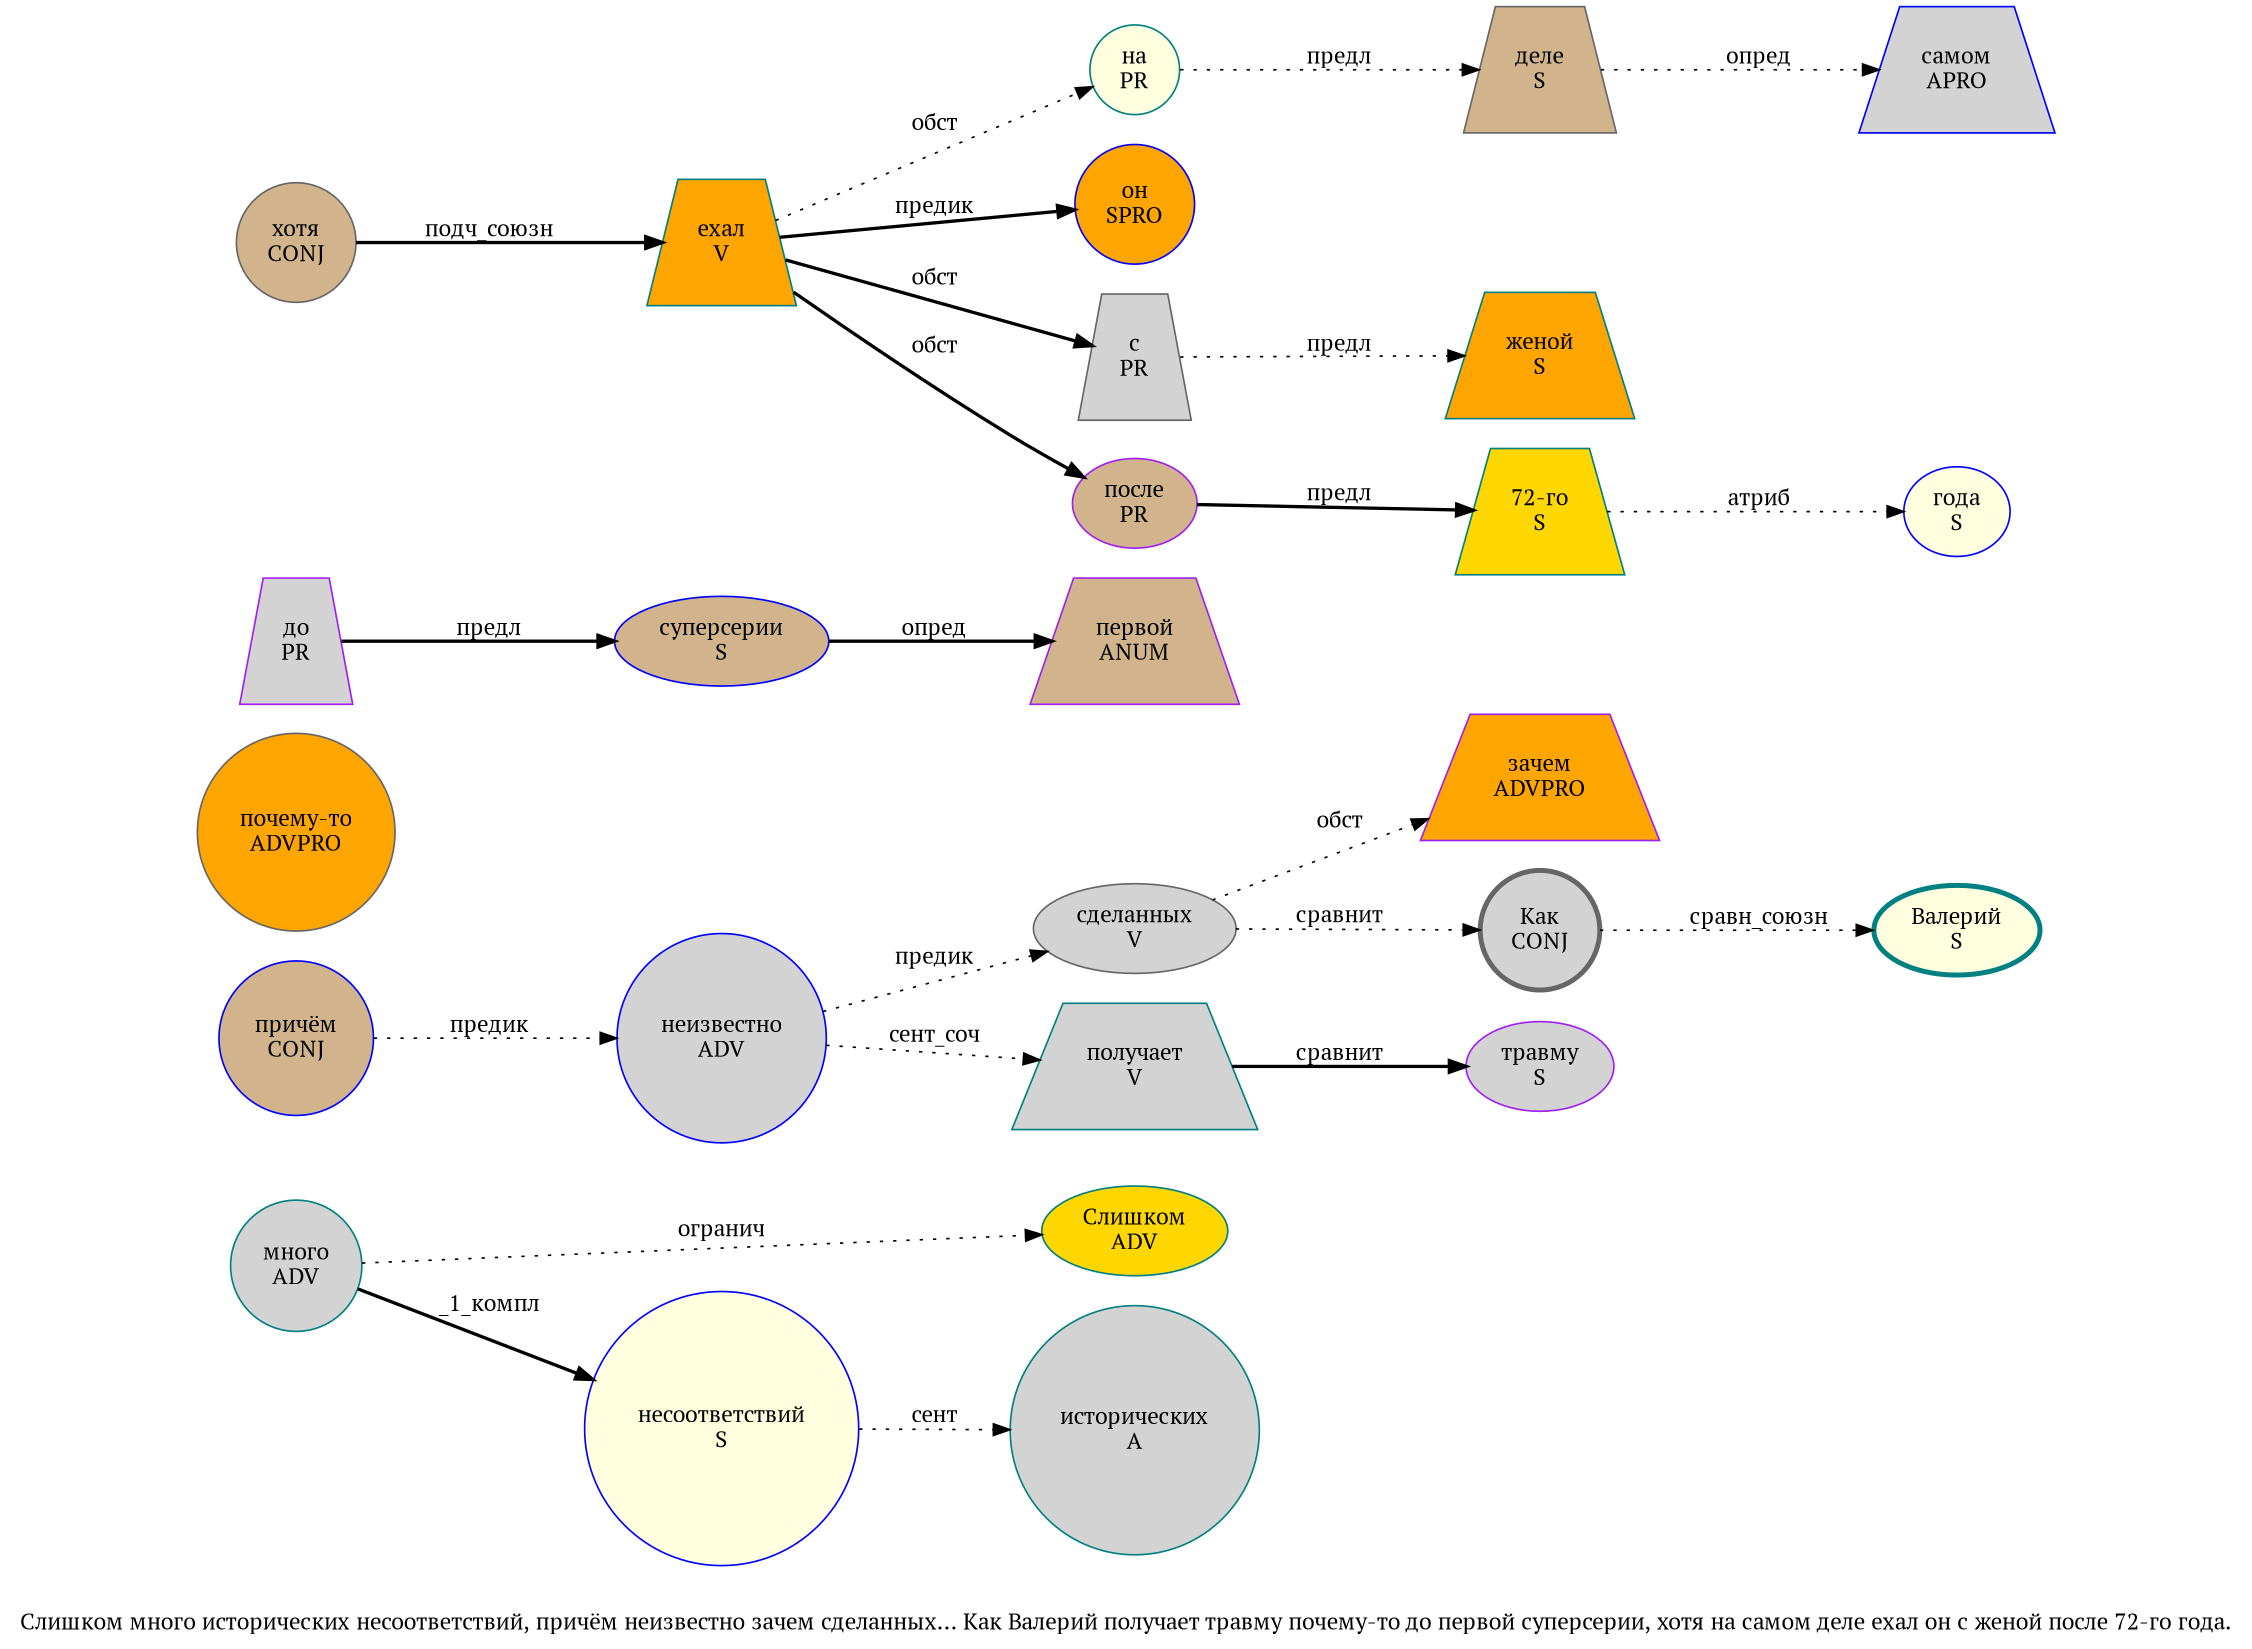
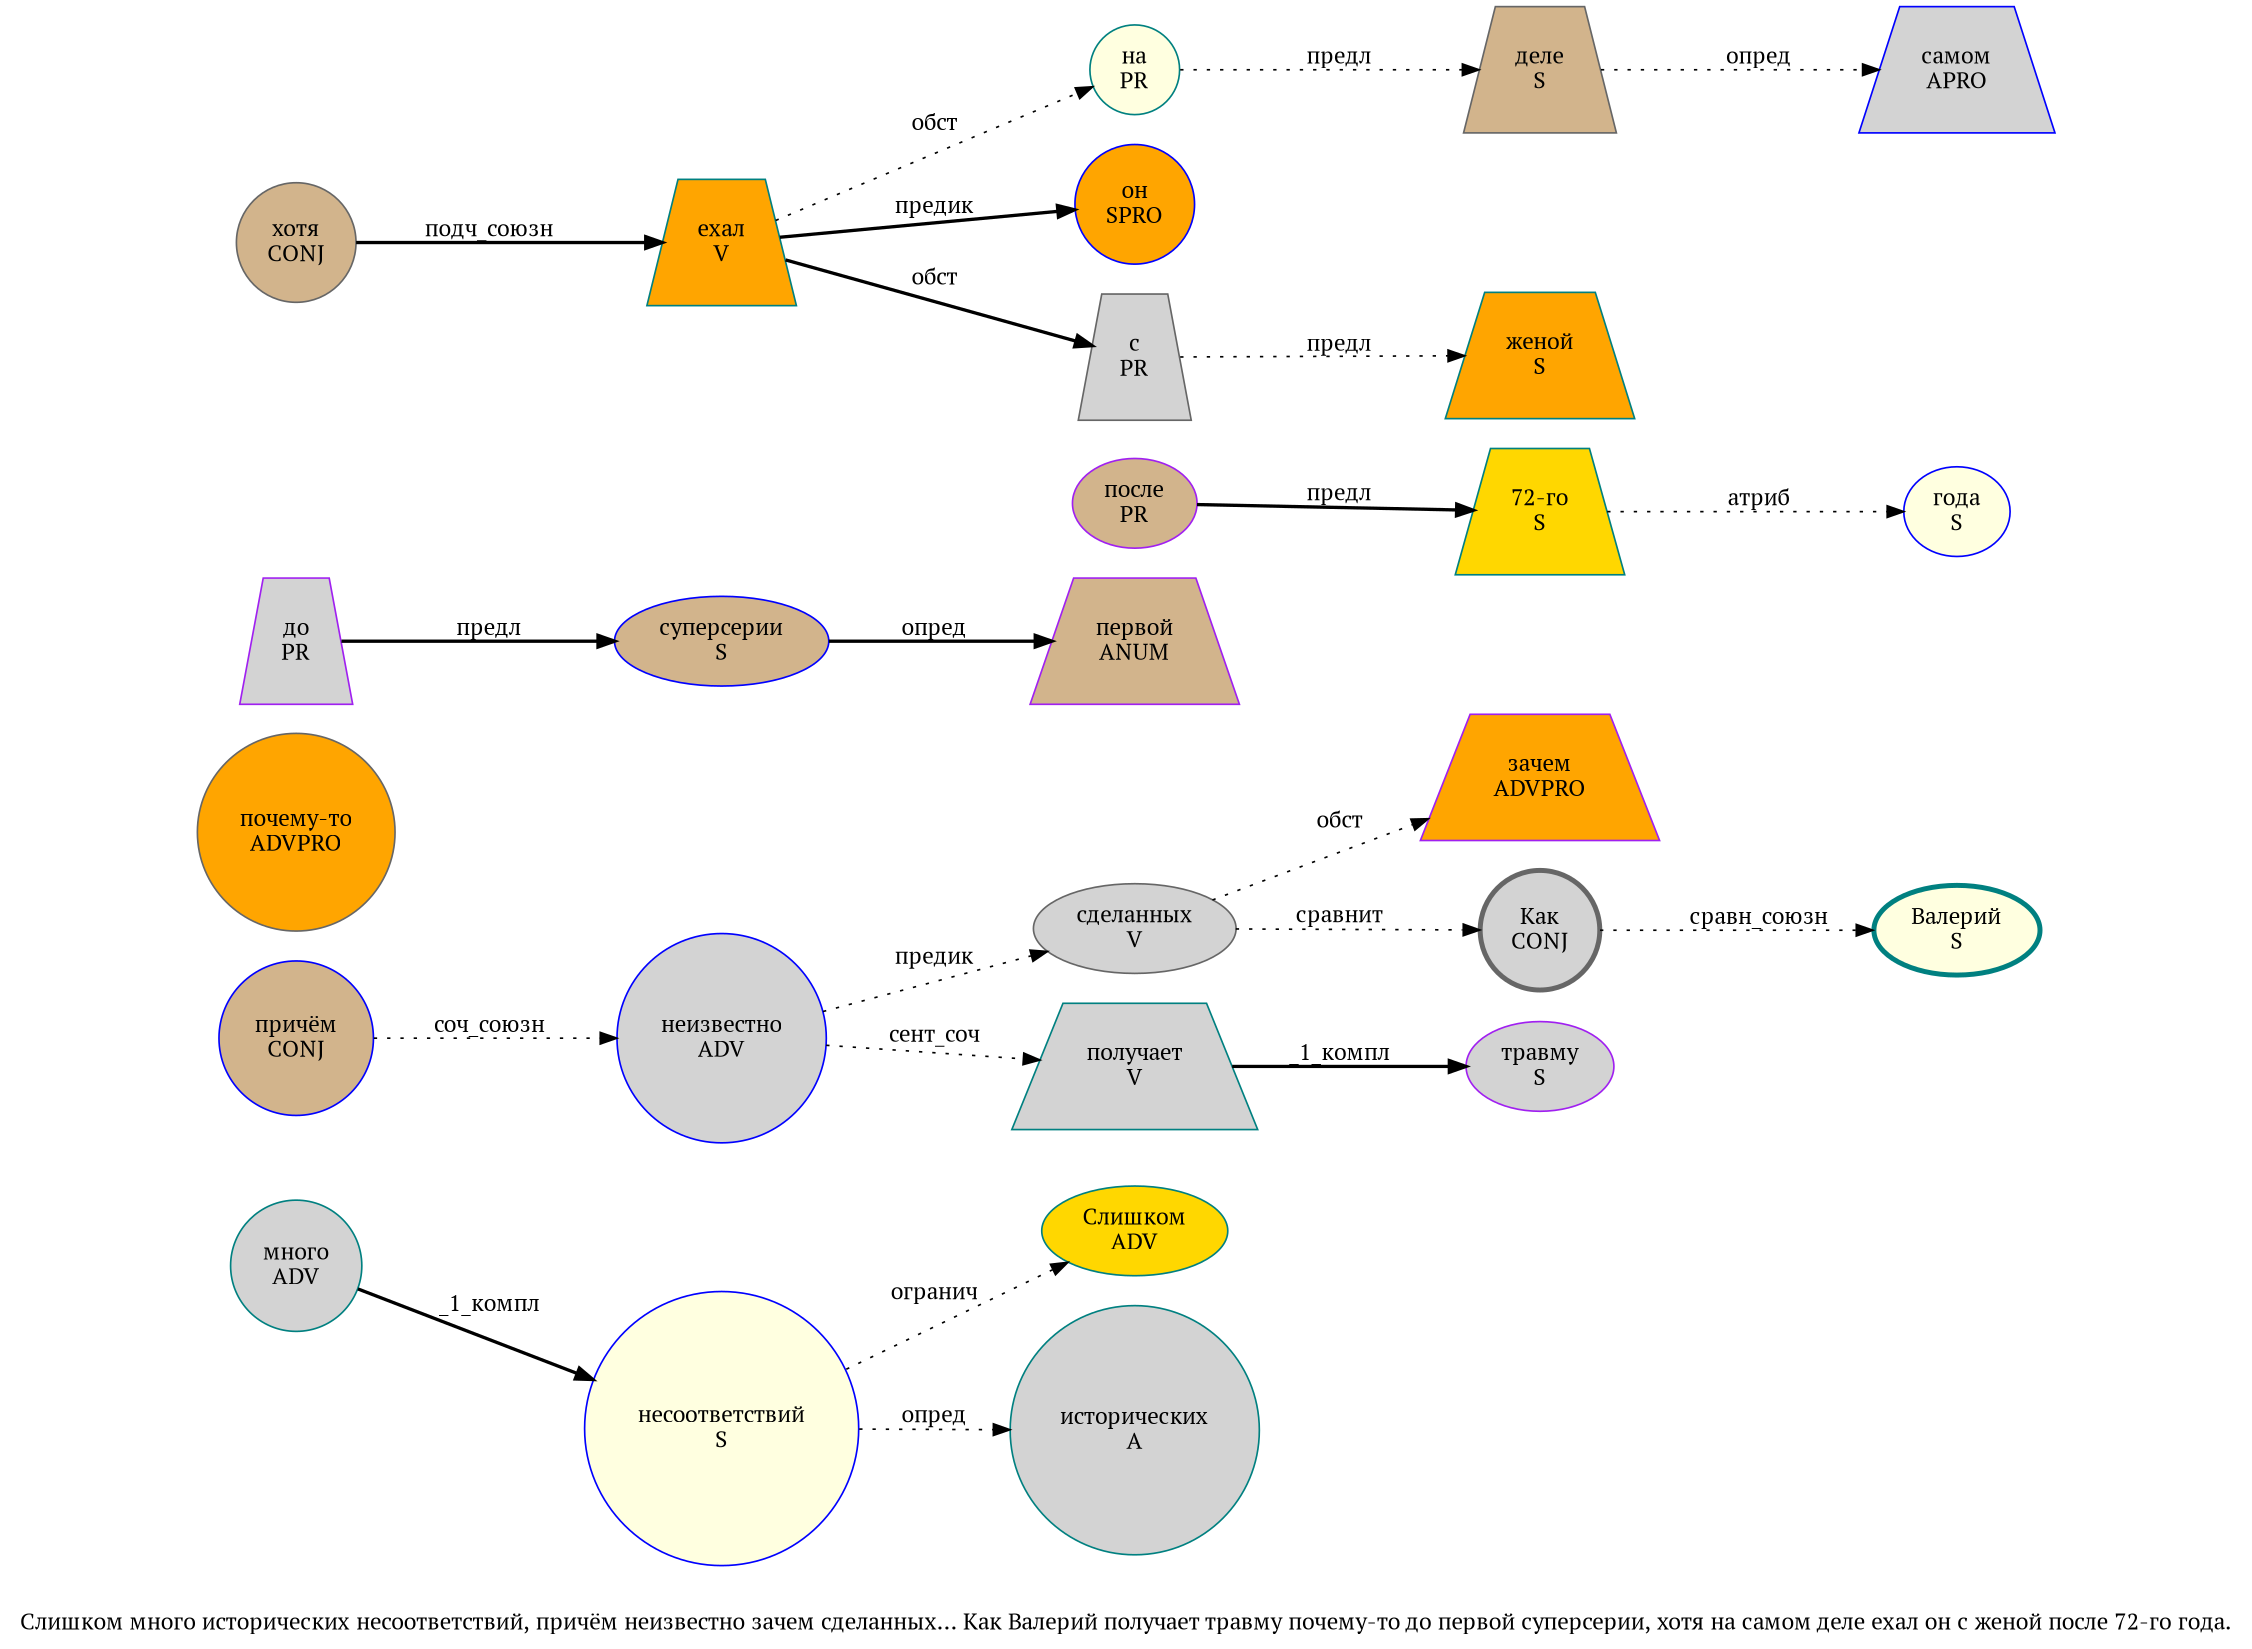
  digraph {
    fontname="PT Serif"
    label="Слишком много исторических несоответствий, причём неизвестно зачем сделанных… Как Валерий получает травму почему-то до первой суперсерии, хотя на самом деле ехал он с женой после 72-го года."
    rankdir=LR
    node [color=teal fillcolor=lightgrey fontname="PT Serif" penwidth=1 shape=trapezium style=filled]
    edge [fontname="PT Serif" style=dotted]
    n1 [fillcolor=gold label="Слишком\nADV" shape=ellipse]
    n2 [label="много\nADV" shape=circle]
    n3 [color=blue fillcolor=lightyellow label="несоответствий\nS" shape=circle]
    n4 [label="исторических\nA" shape=circle]
    n5 [color=blue fillcolor=tan label="причём\nCONJ" shape=circle]
    n6 [color=blue label="неизвестно\nADV" shape=circle]
    n7 [color=gray40 label="сделанных\nV" shape=ellipse]
    n8 [label="получает\nV"]
    n9 [color=purple fillcolor=orange label="зачем\nADVPRO"]
    n10 [color=gray40 label="Как\nCONJ" penwidth=3 shape=circle]
    n11 [color=purple label="травму\nS" shape=ellipse]
    n12 [fillcolor=lightyellow label="Валерий\nS" penwidth=3 shape=ellipse]
    n13 [color=gray40 fillcolor=orange label="почему-то\nADVPRO" shape=circle]
    n14 [color=purple label="до\nPR"]
    n15 [color=blue fillcolor=tan label="суперсерии\nS" shape=ellipse]
    n16 [color=purple fillcolor=tan label="первой\nANUM"]
    n17 [color=gray40 fillcolor=tan label="хотя\nCONJ" shape=circle]
    n18 [fillcolor=orange label="ехал\nV"]
    n19 [fillcolor=lightyellow label="на\nPR" shape=ellipse]
    n20 [color=blue fillcolor=orange label="он\nSPRO" shape=circle]
    n21 [color=gray40 label="с\nPR"]
    n22 [color=purple fillcolor=tan label="после\nPR" shape=ellipse]
    n23 [color=gray40 fillcolor=tan label="деле\nS"]
    n24 [color=blue label="самом\nAPRO"]
    n25 [fillcolor=orange label="женой\nS"]
    n26 [fillcolor=gold label="72-го\nS"]
    n27 [color=blue fillcolor=lightyellow label="года\nS" shape=ellipse]
-   n2 -> n1 [label="огранич"]
+   n3 -> n1 [label="огранич"]
    n2 -> n3 [label="_1_компл" style=bold]
-   n3 -> n4 [label="сент"]
-   n5 -> n6 [label="предик"]
+   n3 -> n4 [label="опред"]
+   n5 -> n6 [label="соч_союзн"]
    n6 -> n7 [label="предик"]
    n6 -> n8 [label="сент_соч"]
    n7 -> n9 [label="обст"]
    n7 -> n10 [label="сравнит"]
-   n8 -> n11 [label="сравнит" style=bold]
+   n8 -> n11 [label="_1_компл" style=bold]
    n10 -> n12 [label="сравн_союзн"]
    n14 -> n15 [label="предл" style=bold]
    n15 -> n16 [label="опред" style=bold]
    n17 -> n18 [label="подч_союзн" style=bold]
    n18 -> n19 [label="обст"]
    n18 -> n20 [label="предик" style=bold]
    n18 -> n21 [label="обст" style=bold]
-   n18 -> n22 [label="обст" style=bold]
    n19 -> n23 [label="предл"]
    n21 -> n25 [label="предл"]
    n22 -> n26 [label="предл" style=bold]
    n23 -> n24 [label="опред"]
    n26 -> n27 [label="атриб"]
  }
